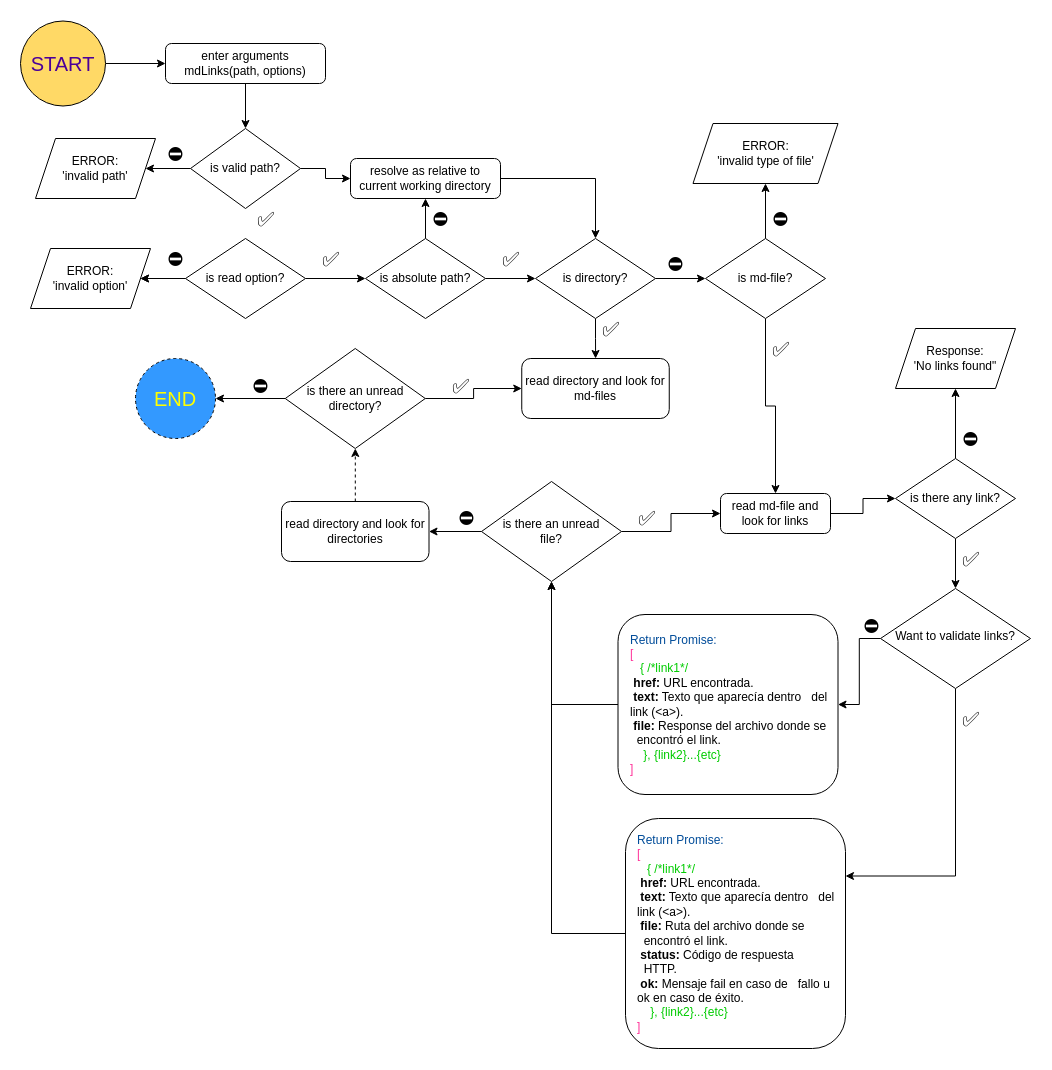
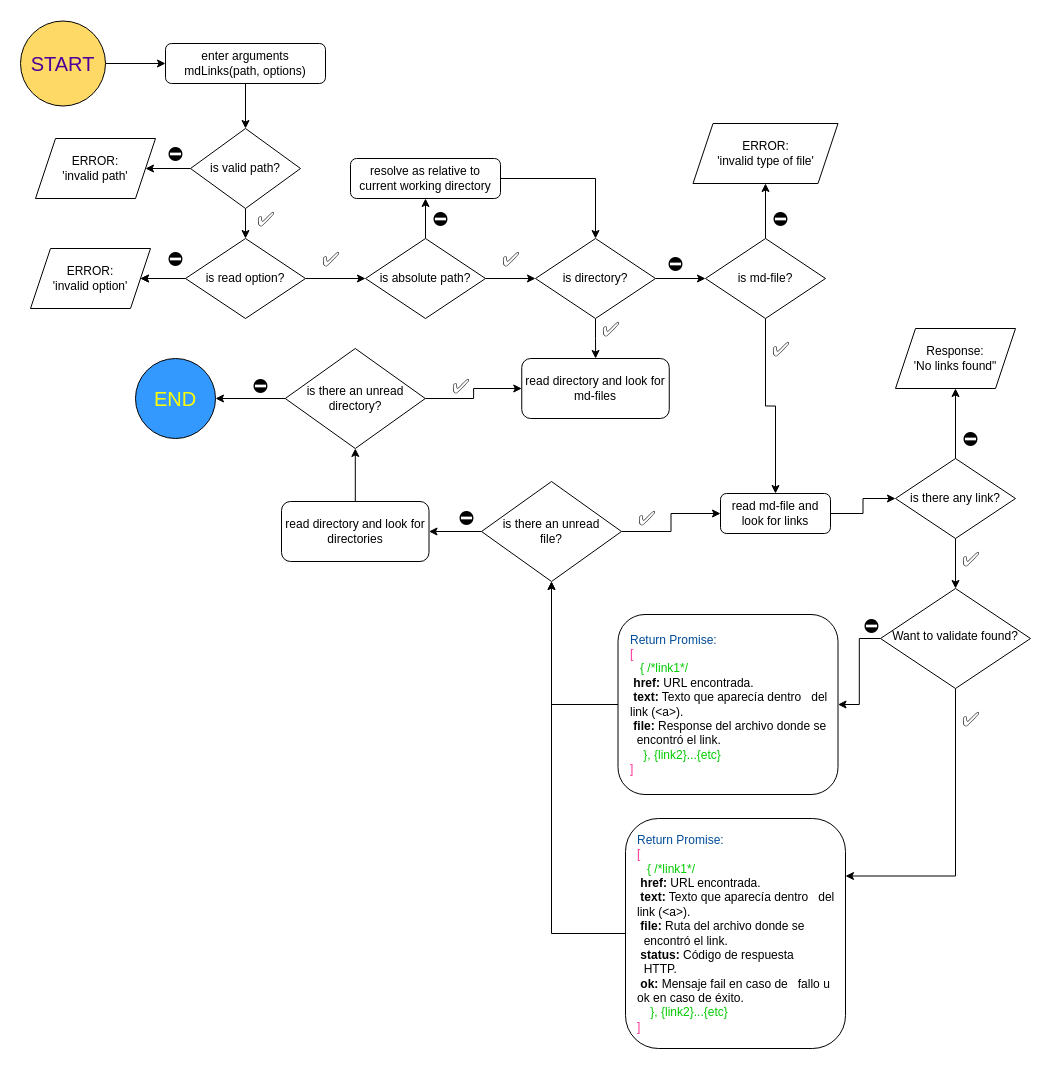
  <mxCell id="0" />
  <mxCell id="1" parent="0" />
  <mxCell id="2" value="" style="edgeStyle=orthogonalEdgeStyle;rounded=0;orthogonalLoop=1;jettySize=auto;html=1;" parent="1" source="3" target="17" edge="1"><mxGeometry relative="1" as="geometry" /></mxCell>
  <mxCell id="3" value="enter arguments&lt;br&gt;mdLinks(path, options)" style="rounded=1;whiteSpace=wrap;html=1;fontSize=12;glass=0;strokeWidth=1;shadow=0;" parent="1" vertex="1"><mxGeometry x="165" y="43" width="160" height="40" as="geometry" /></mxCell>
  <mxCell id="4" style="edgeStyle=orthogonalEdgeStyle;rounded=0;orthogonalLoop=1;jettySize=auto;html=1;fontSize=20;" parent="1" source="5" target="34" edge="1"><mxGeometry relative="1" as="geometry" /></mxCell>
  <mxCell id="5" value="resolve as relative to current working directory" style="rounded=1;whiteSpace=wrap;html=1;fontSize=12;glass=0;strokeWidth=1;shadow=0;" parent="1" vertex="1"><mxGeometry x="350" y="158" width="150" height="40" as="geometry" /></mxCell>
  <mxCell id="6" style="edgeStyle=orthogonalEdgeStyle;rounded=0;orthogonalLoop=1;jettySize=auto;html=1;entryX=0.5;entryY=1;entryDx=0;entryDy=0;fontSize=20;exitX=0;exitY=0.5;exitDx=0;exitDy=0;" parent="1" source="7" target="48" edge="1"><mxGeometry relative="1" as="geometry" /></mxCell>
  <mxCell id="7" value="&lt;font color=&quot;#004c99&quot;&gt;Return Promise:&lt;br&gt;&lt;/font&gt;&lt;font color=&quot;#ff3399&quot;&gt;[&lt;br&gt;&lt;/font&gt;&lt;font color=&quot;#00cc00&quot;&gt;&amp;nbsp; &amp;nbsp;{ /*link1*/&lt;br&gt;&lt;/font&gt;&lt;div&gt;&lt;span style=&quot;&quot;&gt; &lt;/span&gt;&lt;b&gt;&lt;span style=&quot;white-space: pre;&quot;&gt; &lt;/span&gt;href:&lt;/b&gt; URL encontrada.&lt;/div&gt;&lt;div&gt;&lt;span style=&quot;&quot;&gt; &lt;/span&gt;&lt;b&gt;&lt;span style=&quot;white-space: pre;&quot;&gt; &lt;/span&gt;text:&lt;/b&gt; Texto que aparecía dentro &lt;span style=&quot;white-space: pre;&quot;&gt; &lt;span style=&quot;white-space: pre;&quot;&gt; &lt;/span&gt;&lt;/span&gt;del link (&amp;lt;a&amp;gt;).&lt;/div&gt;&lt;div&gt;&lt;span style=&quot;&quot;&gt; &lt;/span&gt;&lt;b&gt;&lt;span style=&quot;white-space: pre;&quot;&gt; &lt;/span&gt;file: &lt;/b&gt;Ruta del archivo donde se &lt;span style=&quot;white-space: pre;&quot;&gt; &lt;span style=&quot;white-space: pre;&quot;&gt; &lt;/span&gt;&lt;/span&gt;encontró el link.&lt;/div&gt;&lt;div&gt;&lt;span style=&quot;&quot;&gt; &lt;/span&gt;&lt;b&gt;&lt;span style=&quot;white-space: pre;&quot;&gt; &lt;/span&gt;status:&lt;/b&gt; Código de respuesta &lt;span style=&quot;white-space: pre;&quot;&gt; &lt;span style=&quot;white-space: pre;&quot;&gt; &lt;/span&gt;&lt;/span&gt;HTTP.&lt;/div&gt;&lt;div&gt;&lt;span style=&quot;&quot;&gt; &lt;/span&gt;&lt;b&gt;&lt;span style=&quot;white-space: pre;&quot;&gt; &lt;/span&gt;ok:&lt;/b&gt; Mensaje fail en caso de &lt;span style=&quot;white-space: pre;&quot;&gt; &lt;span style=&quot;white-space: pre;&quot;&gt; &lt;/span&gt;&lt;/span&gt;fallo u ok en caso de éxito.&lt;/div&gt;&amp;nbsp; &amp;nbsp; &lt;font color=&quot;#00cc00&quot;&gt;}, {link2}...{etc}&lt;/font&gt;&lt;br&gt;&lt;font color=&quot;#ff3399&quot;&gt;]&lt;/font&gt;" style="rounded=1;whiteSpace=wrap;html=1;fontSize=12;glass=0;strokeWidth=1;shadow=0;align=left;labelPosition=center;verticalLabelPosition=middle;verticalAlign=middle;spacingLeft=10;spacingRight=10;" parent="1" vertex="1"><mxGeometry x="625" y="818" width="220" height="230" as="geometry" /></mxCell>
  <mxCell id="8" style="edgeStyle=orthogonalEdgeStyle;rounded=0;orthogonalLoop=1;jettySize=auto;html=1;entryX=0.5;entryY=1;entryDx=0;entryDy=0;fontSize=20;exitX=0;exitY=0.5;exitDx=0;exitDy=0;" parent="1" source="9" target="48" edge="1"><mxGeometry relative="1" as="geometry" /></mxCell>
  <mxCell id="9" value="&lt;font color=&quot;#004c99&quot;&gt;Return Promise:&lt;br&gt;&lt;/font&gt;&lt;font color=&quot;#ff3399&quot;&gt;[&lt;br&gt;&lt;/font&gt;&lt;font color=&quot;#00cc00&quot;&gt;&amp;nbsp; &amp;nbsp;{ /*link1*/&lt;br&gt;&lt;/font&gt;&lt;div&gt;&lt;span style=&quot;&quot;&gt; &lt;/span&gt;&lt;b&gt;&lt;span style=&quot;white-space: pre;&quot;&gt; &lt;/span&gt;href:&lt;/b&gt; URL encontrada.&lt;/div&gt;&lt;div&gt;&lt;span style=&quot;&quot;&gt; &lt;/span&gt;&lt;b&gt;&lt;span style=&quot;white-space: pre;&quot;&gt; &lt;/span&gt;text:&lt;/b&gt; Texto que aparecía dentro &lt;span style=&quot;white-space: pre;&quot;&gt; &lt;/span&gt;&lt;span style=&quot;white-space: pre;&quot;&gt; &lt;/span&gt;del link (&amp;lt;a&amp;gt;).&lt;/div&gt;&lt;div&gt;&lt;span style=&quot;&quot;&gt; &lt;/span&gt;&lt;b&gt;&lt;span style=&quot;white-space: pre;&quot;&gt; &lt;/span&gt;file: &lt;/b&gt;Response del archivo donde se &lt;span style=&quot;white-space: pre;&quot;&gt; &lt;/span&gt;&lt;span style=&quot;white-space: pre;&quot;&gt; &lt;/span&gt;encontró el link.&lt;/div&gt;&amp;nbsp; &amp;nbsp; &lt;font color=&quot;#00cc00&quot;&gt;}, {link2}...{etc}&lt;/font&gt;&lt;br&gt;&lt;font color=&quot;#ff3399&quot;&gt;]&lt;/font&gt;" style="rounded=1;whiteSpace=wrap;html=1;fontSize=12;glass=0;strokeWidth=1;shadow=0;align=left;labelPosition=center;verticalLabelPosition=middle;verticalAlign=middle;spacingLeft=10;spacingRight=10;" parent="1" vertex="1"><mxGeometry x="617.5" y="614" width="220" height="180" as="geometry" /></mxCell>
  <mxCell id="10" value="" style="edgeStyle=orthogonalEdgeStyle;rounded=0;orthogonalLoop=1;jettySize=auto;html=1;fontSize=20;" parent="1" source="12" target="9" edge="1"><mxGeometry relative="1" as="geometry" /></mxCell>
  <mxCell id="11" style="edgeStyle=orthogonalEdgeStyle;rounded=0;orthogonalLoop=1;jettySize=auto;html=1;entryX=1;entryY=0.25;entryDx=0;entryDy=0;fontSize=20;exitX=0.5;exitY=1;exitDx=0;exitDy=0;" parent="1" source="12" target="7" edge="1"><mxGeometry relative="1" as="geometry" /></mxCell>
- <mxCell id="12" value="Want to validate links?" style="rhombus;whiteSpace=wrap;html=1;shadow=0;fontFamily=Helvetica;fontSize=12;align=center;strokeWidth=1;spacing=6;spacingTop=-4;" parent="1" vertex="1"><mxGeometry x="880" y="588" width="150" height="100" as="geometry" /></mxCell>
+ <mxCell id="12" value="Want to validate found?" style="rhombus;whiteSpace=wrap;html=1;shadow=0;fontFamily=Helvetica;fontSize=12;align=center;strokeWidth=1;spacing=6;spacingTop=-4;" parent="1" vertex="1"><mxGeometry x="880" y="588" width="150" height="100" as="geometry" /></mxCell>
  <mxCell id="13" style="edgeStyle=orthogonalEdgeStyle;rounded=0;orthogonalLoop=1;jettySize=auto;html=1;fontFamily=Helvetica;fontSize=12;fontColor=#004C99;entryX=0;entryY=0.5;entryDx=0;entryDy=0;" parent="1" source="14" target="3" edge="1"><mxGeometry relative="1" as="geometry"><mxPoint x="165" y="88" as="targetPoint" /></mxGeometry></mxCell>
  <mxCell id="14" value="&lt;font color=&quot;#4c0099&quot; style=&quot;font-size: 20px;&quot;&gt;START&lt;/font&gt;" style="ellipse;whiteSpace=wrap;html=1;aspect=fixed;rounded=1;strokeColor=default;fontFamily=Helvetica;fontSize=12;fontColor=#004C99;fillColor=#FFD966;" parent="1" vertex="1"><mxGeometry x="20" y="20.5" width="85" height="85" as="geometry" /></mxCell>
  <mxCell id="15" value="" style="edgeStyle=orthogonalEdgeStyle;rounded=0;orthogonalLoop=1;jettySize=auto;html=1;" parent="1" source="17" target="18" edge="1"><mxGeometry relative="1" as="geometry" /></mxCell>
- <mxCell id="16" value="" style="edgeStyle=orthogonalEdgeStyle;rounded=0;orthogonalLoop=1;jettySize=auto;html=1;fontSize=20;" parent="1" source="17" target="5" edge="1"><mxGeometry relative="1" as="geometry" /></mxCell>
+ <mxCell id="16" value="" style="edgeStyle=orthogonalEdgeStyle;rounded=0;orthogonalLoop=1;jettySize=auto;html=1;fontSize=20;" parent="1" source="17" target="25" edge="1"><mxGeometry relative="1" as="geometry" /></mxCell>
  <mxCell id="17" value="is valid path?" style="rhombus;whiteSpace=wrap;html=1;" parent="1" vertex="1"><mxGeometry x="190" y="128" width="110" height="80" as="geometry" /></mxCell>
  <mxCell id="18" value="ERROR: &lt;br&gt;'invalid path'" style="shape=parallelogram;perimeter=parallelogramPerimeter;whiteSpace=wrap;html=1;fixedSize=1;" parent="1" vertex="1"><mxGeometry x="35" y="138" width="120" height="60" as="geometry" /></mxCell>
  <mxCell id="19" value="&lt;font style=&quot;font-size: 20px;&quot;&gt;⛔&lt;/font&gt;" style="text;html=1;align=center;verticalAlign=middle;resizable=0;points=[];autosize=1;strokeColor=none;fillColor=none;" parent="1" vertex="1"><mxGeometry x="150" y="133" width="50" height="40" as="geometry" /></mxCell>
  <mxCell id="20" value="&lt;font style=&quot;font-size: 20px;&quot;&gt;✅&lt;/font&gt;" style="text;html=1;align=center;verticalAlign=middle;resizable=0;points=[];autosize=1;strokeColor=none;fillColor=none;" parent="1" vertex="1"><mxGeometry x="240" y="198" width="50" height="40" as="geometry" /></mxCell>
  <mxCell id="21" value="&lt;font style=&quot;font-size: 20px;&quot;&gt;⛔&lt;/font&gt;" style="text;html=1;align=center;verticalAlign=middle;resizable=0;points=[];autosize=1;strokeColor=none;fillColor=none;" parent="1" vertex="1"><mxGeometry x="150" y="238" width="50" height="40" as="geometry" /></mxCell>
  <mxCell id="22" value="" style="edgeStyle=orthogonalEdgeStyle;rounded=0;orthogonalLoop=1;jettySize=auto;html=1;fontSize=20;" parent="1" source="25" target="26" edge="1"><mxGeometry relative="1" as="geometry" /></mxCell>
  <mxCell id="23" value="" style="edgeStyle=orthogonalEdgeStyle;rounded=0;orthogonalLoop=1;jettySize=auto;html=1;fontSize=20;" parent="1" source="25" target="29" edge="1"><mxGeometry relative="1" as="geometry" /></mxCell>
  <mxCell id="24" value="" style="edgeStyle=orthogonalEdgeStyle;rounded=0;orthogonalLoop=1;jettySize=auto;html=1;fontSize=20;" parent="1" source="25" target="26" edge="1"><mxGeometry relative="1" as="geometry" /></mxCell>
  <mxCell id="25" value="is read option?" style="rhombus;whiteSpace=wrap;html=1;shadow=0;fontFamily=Helvetica;fontSize=12;align=center;strokeWidth=1;spacing=6;spacingTop=0;perimeterSpacing=0;spacingLeft=5;spacingRight=5;" parent="1" vertex="1"><mxGeometry x="185" y="238" width="120" height="80" as="geometry" /></mxCell>
  <mxCell id="26" value="ERROR: &lt;br&gt;'invalid option'" style="shape=parallelogram;perimeter=parallelogramPerimeter;whiteSpace=wrap;html=1;fixedSize=1;" parent="1" vertex="1"><mxGeometry x="30" y="248" width="120" height="60" as="geometry" /></mxCell>
  <mxCell id="27" value="" style="edgeStyle=orthogonalEdgeStyle;rounded=0;orthogonalLoop=1;jettySize=auto;html=1;fontSize=20;" parent="1" source="29" target="5" edge="1"><mxGeometry relative="1" as="geometry" /></mxCell>
  <mxCell id="28" value="" style="edgeStyle=orthogonalEdgeStyle;rounded=0;orthogonalLoop=1;jettySize=auto;html=1;fontSize=20;" parent="1" source="29" target="34" edge="1"><mxGeometry relative="1" as="geometry" /></mxCell>
  <mxCell id="29" value="is absolute path?" style="rhombus;whiteSpace=wrap;html=1;shadow=0;fontFamily=Helvetica;fontSize=12;align=center;strokeWidth=1;spacing=6;spacingTop=0;perimeterSpacing=0;spacingLeft=5;spacingRight=5;" parent="1" vertex="1"><mxGeometry x="365" y="238" width="120" height="80" as="geometry" /></mxCell>
  <mxCell id="30" value="&lt;font style=&quot;font-size: 20px;&quot;&gt;✅&lt;/font&gt;" style="text;html=1;align=center;verticalAlign=middle;resizable=0;points=[];autosize=1;strokeColor=none;fillColor=none;" parent="1" vertex="1"><mxGeometry x="305" y="238" width="50" height="40" as="geometry" /></mxCell>
  <mxCell id="31" value="&lt;font style=&quot;font-size: 20px;&quot;&gt;⛔&lt;/font&gt;" style="text;html=1;align=center;verticalAlign=middle;resizable=0;points=[];autosize=1;strokeColor=none;fillColor=none;" parent="1" vertex="1"><mxGeometry x="415" y="198" width="50" height="40" as="geometry" /></mxCell>
  <mxCell id="32" value="" style="edgeStyle=orthogonalEdgeStyle;rounded=0;orthogonalLoop=1;jettySize=auto;html=1;fontSize=20;" parent="1" source="34" target="38" edge="1"><mxGeometry relative="1" as="geometry" /></mxCell>
  <mxCell id="33" value="" style="edgeStyle=orthogonalEdgeStyle;rounded=0;orthogonalLoop=1;jettySize=auto;html=1;fontSize=20;" parent="1" source="34" target="45" edge="1"><mxGeometry relative="1" as="geometry" /></mxCell>
  <mxCell id="34" value="is directory?" style="rhombus;whiteSpace=wrap;html=1;shadow=0;fontFamily=Helvetica;fontSize=12;align=center;strokeWidth=1;spacing=6;spacingTop=0;perimeterSpacing=0;spacingLeft=5;spacingRight=5;" parent="1" vertex="1"><mxGeometry x="535" y="238" width="120" height="80" as="geometry" /></mxCell>
  <mxCell id="35" value="&lt;font style=&quot;font-size: 20px;&quot;&gt;✅&lt;/font&gt;" style="text;html=1;align=center;verticalAlign=middle;resizable=0;points=[];autosize=1;strokeColor=none;fillColor=none;" parent="1" vertex="1"><mxGeometry x="485" y="238" width="50" height="40" as="geometry" /></mxCell>
  <mxCell id="36" value="" style="edgeStyle=orthogonalEdgeStyle;rounded=0;orthogonalLoop=1;jettySize=auto;html=1;fontSize=20;" parent="1" source="38" target="39" edge="1"><mxGeometry relative="1" as="geometry" /></mxCell>
  <mxCell id="37" style="edgeStyle=orthogonalEdgeStyle;rounded=0;orthogonalLoop=1;jettySize=auto;html=1;entryX=0.5;entryY=0;entryDx=0;entryDy=0;fontSize=20;" parent="1" source="38" target="44" edge="1"><mxGeometry relative="1" as="geometry" /></mxCell>
  <mxCell id="38" value="is md-file?" style="rhombus;whiteSpace=wrap;html=1;shadow=0;fontFamily=Helvetica;fontSize=12;align=center;strokeWidth=1;spacing=6;spacingTop=0;perimeterSpacing=0;spacingLeft=5;spacingRight=5;" parent="1" vertex="1"><mxGeometry x="705" y="238" width="120" height="80" as="geometry" /></mxCell>
  <mxCell id="39" value="ERROR: &lt;br&gt;'invalid type of file'" style="shape=parallelogram;perimeter=parallelogramPerimeter;whiteSpace=wrap;html=1;fixedSize=1;" parent="1" vertex="1"><mxGeometry x="692.5" y="123" width="145" height="60" as="geometry" /></mxCell>
  <mxCell id="40" value="" style="edgeStyle=orthogonalEdgeStyle;rounded=0;orthogonalLoop=1;jettySize=auto;html=1;fontSize=20;" parent="1" source="42" target="50" edge="1"><mxGeometry relative="1" as="geometry" /></mxCell>
  <mxCell id="41" value="" style="edgeStyle=orthogonalEdgeStyle;rounded=0;orthogonalLoop=1;jettySize=auto;html=1;fontSize=20;entryX=0.5;entryY=0;entryDx=0;entryDy=0;" parent="1" source="42" target="12" edge="1"><mxGeometry relative="1" as="geometry"><mxPoint x="955" y="618" as="targetPoint" /></mxGeometry></mxCell>
  <mxCell id="42" value="is there any link?" style="rhombus;whiteSpace=wrap;html=1;shadow=0;fontFamily=Helvetica;fontSize=12;align=center;strokeWidth=1;spacing=6;spacingTop=0;perimeterSpacing=0;spacingLeft=5;spacingRight=5;" parent="1" vertex="1"><mxGeometry x="895" y="458" width="120" height="80" as="geometry" /></mxCell>
  <mxCell id="43" value="" style="edgeStyle=orthogonalEdgeStyle;rounded=0;orthogonalLoop=1;jettySize=auto;html=1;fontSize=20;" parent="1" source="44" target="42" edge="1"><mxGeometry relative="1" as="geometry" /></mxCell>
  <mxCell id="44" value="read md-file and look for links" style="rounded=1;whiteSpace=wrap;html=1;fontSize=12;glass=0;strokeWidth=1;shadow=0;" parent="1" vertex="1"><mxGeometry x="720" y="493" width="110" height="40" as="geometry" /></mxCell>
  <mxCell id="45" value="read directory and look for md-files" style="rounded=1;whiteSpace=wrap;html=1;fontSize=12;glass=0;strokeWidth=1;shadow=0;" parent="1" vertex="1"><mxGeometry x="521.25" y="358" width="147.5" height="60" as="geometry" /></mxCell>
  <mxCell id="46" style="edgeStyle=orthogonalEdgeStyle;rounded=0;orthogonalLoop=1;jettySize=auto;html=1;fontSize=20;" parent="1" source="48" target="44" edge="1"><mxGeometry relative="1" as="geometry" /></mxCell>
  <mxCell id="47" value="" style="edgeStyle=orthogonalEdgeStyle;rounded=0;orthogonalLoop=1;jettySize=auto;html=1;fontSize=20;" parent="1" source="48" target="52" edge="1"><mxGeometry relative="1" as="geometry" /></mxCell>
  <mxCell id="48" value="is there an unread file?" style="rhombus;whiteSpace=wrap;html=1;shadow=0;fontFamily=Helvetica;fontSize=12;align=center;strokeWidth=1;spacing=6;spacingTop=0;perimeterSpacing=0;spacingLeft=5;spacingRight=5;" parent="1" vertex="1"><mxGeometry x="481" y="481" width="140" height="100" as="geometry" /></mxCell>
  <mxCell id="49" value="&lt;font style=&quot;font-size: 20px;&quot;&gt;⛔&lt;/font&gt;" style="text;html=1;align=center;verticalAlign=middle;resizable=0;points=[];autosize=1;strokeColor=none;fillColor=none;" parent="1" vertex="1"><mxGeometry x="650" y="243" width="50" height="40" as="geometry" /></mxCell>
  <mxCell id="50" value="Response:&lt;br&gt;'No links found&quot;" style="shape=parallelogram;perimeter=parallelogramPerimeter;whiteSpace=wrap;html=1;fixedSize=1;shadow=0;strokeWidth=1;spacing=6;spacingTop=0;spacingLeft=5;spacingRight=5;" parent="1" vertex="1"><mxGeometry x="895" y="328" width="120" height="60" as="geometry" /></mxCell>
- <mxCell id="51" value="" style="edgeStyle=orthogonalEdgeStyle;rounded=0;orthogonalLoop=1;jettySize=auto;html=1;fontSize=20;dashed=1;" parent="1" source="52" target="64" edge="1"><mxGeometry relative="1" as="geometry" /></mxCell>
+ <mxCell id="51" value="" style="edgeStyle=orthogonalEdgeStyle;rounded=0;orthogonalLoop=1;jettySize=auto;html=1;fontSize=20;" parent="1" source="52" target="64" edge="1"><mxGeometry relative="1" as="geometry" /></mxCell>
  <mxCell id="52" value="read directory and look for directories" style="rounded=1;whiteSpace=wrap;html=1;fontSize=12;glass=0;strokeWidth=1;shadow=0;" parent="1" vertex="1"><mxGeometry x="281" y="501" width="147.5" height="60" as="geometry" /></mxCell>
  <mxCell id="53" value="&lt;font style=&quot;font-size: 20px;&quot;&gt;⛔&lt;/font&gt;" style="text;html=1;align=center;verticalAlign=middle;resizable=0;points=[];autosize=1;strokeColor=none;fillColor=none;" parent="1" vertex="1"><mxGeometry x="755" y="198" width="50" height="40" as="geometry" /></mxCell>
  <mxCell id="54" value="&lt;font style=&quot;font-size: 20px;&quot;&gt;✅&lt;/font&gt;" style="text;html=1;align=center;verticalAlign=middle;resizable=0;points=[];autosize=1;strokeColor=none;fillColor=none;" parent="1" vertex="1"><mxGeometry x="755" y="328" width="50" height="40" as="geometry" /></mxCell>
  <mxCell id="55" value="&lt;font style=&quot;font-size: 20px;&quot;&gt;✅&lt;/font&gt;" style="text;html=1;align=center;verticalAlign=middle;resizable=0;points=[];autosize=1;strokeColor=none;fillColor=none;" parent="1" vertex="1"><mxGeometry x="585" y="308" width="50" height="40" as="geometry" /></mxCell>
  <mxCell id="56" value="&lt;font style=&quot;font-size: 20px;&quot;&gt;✅&lt;/font&gt;" style="text;html=1;align=center;verticalAlign=middle;resizable=0;points=[];autosize=1;strokeColor=none;fillColor=none;" parent="1" vertex="1"><mxGeometry x="945" y="538" width="50" height="40" as="geometry" /></mxCell>
  <mxCell id="57" value="&lt;font style=&quot;font-size: 20px;&quot;&gt;⛔&lt;/font&gt;" style="text;html=1;align=center;verticalAlign=middle;resizable=0;points=[];autosize=1;strokeColor=none;fillColor=none;" parent="1" vertex="1"><mxGeometry x="945" y="418" width="50" height="40" as="geometry" /></mxCell>
  <mxCell id="58" value="&lt;font style=&quot;font-size: 20px;&quot;&gt;⛔&lt;/font&gt;" style="text;html=1;align=center;verticalAlign=middle;resizable=0;points=[];autosize=1;strokeColor=none;fillColor=none;" parent="1" vertex="1"><mxGeometry x="846" y="605" width="50" height="40" as="geometry" /></mxCell>
  <mxCell id="59" value="&lt;font style=&quot;font-size: 20px;&quot;&gt;✅&lt;/font&gt;" style="text;html=1;align=center;verticalAlign=middle;resizable=0;points=[];autosize=1;strokeColor=none;fillColor=none;" parent="1" vertex="1"><mxGeometry x="945" y="698" width="50" height="40" as="geometry" /></mxCell>
  <mxCell id="60" value="&lt;font style=&quot;font-size: 20px;&quot;&gt;✅&lt;/font&gt;" style="text;html=1;align=center;verticalAlign=middle;resizable=0;points=[];autosize=1;strokeColor=none;fillColor=none;" parent="1" vertex="1"><mxGeometry x="621" y="497" width="50" height="40" as="geometry" /></mxCell>
  <mxCell id="61" value="&lt;font style=&quot;font-size: 20px;&quot;&gt;⛔&lt;/font&gt;" style="text;html=1;align=center;verticalAlign=middle;resizable=0;points=[];autosize=1;strokeColor=none;fillColor=none;" parent="1" vertex="1"><mxGeometry x="441" y="497" width="50" height="40" as="geometry" /></mxCell>
  <mxCell id="62" value="" style="edgeStyle=orthogonalEdgeStyle;rounded=0;orthogonalLoop=1;jettySize=auto;html=1;fontSize=20;" parent="1" source="64" target="45" edge="1"><mxGeometry relative="1" as="geometry" /></mxCell>
  <mxCell id="63" value="" style="edgeStyle=orthogonalEdgeStyle;rounded=0;orthogonalLoop=1;jettySize=auto;html=1;fontSize=20;" parent="1" source="64" target="65" edge="1"><mxGeometry relative="1" as="geometry" /></mxCell>
  <mxCell id="64" value="is there an unread directory?" style="rhombus;whiteSpace=wrap;html=1;shadow=0;fontFamily=Helvetica;fontSize=12;align=center;strokeWidth=1;spacing=6;spacingTop=0;perimeterSpacing=0;spacingLeft=5;spacingRight=5;" parent="1" vertex="1"><mxGeometry x="284.75" y="348" width="140" height="100" as="geometry" /></mxCell>
- <mxCell id="65" value="&lt;font color=&quot;#ffff00&quot; style=&quot;font-size: 20px;&quot;&gt;END&lt;/font&gt;" style="ellipse;whiteSpace=wrap;html=1;shadow=0;strokeWidth=1;spacing=6;spacingTop=0;spacingLeft=5;spacingRight=5;fillColor=#3399FF;fontSize=20;dashed=1;" parent="1" vertex="1"><mxGeometry x="135" y="358" width="80" height="80" as="geometry" /></mxCell>
+ <mxCell id="65" value="&lt;font color=&quot;#ffff00&quot; style=&quot;font-size: 20px;&quot;&gt;END&lt;/font&gt;" style="ellipse;whiteSpace=wrap;html=1;shadow=0;strokeWidth=1;spacing=6;spacingTop=0;spacingLeft=5;spacingRight=5;fillColor=#3399FF;fontSize=20;" parent="1" vertex="1"><mxGeometry x="135" y="358" width="80" height="80" as="geometry" /></mxCell>
  <mxCell id="66" value="&lt;font style=&quot;font-size: 20px;&quot;&gt;⛔&lt;/font&gt;" style="text;html=1;align=center;verticalAlign=middle;resizable=0;points=[];autosize=1;strokeColor=none;fillColor=none;" parent="1" vertex="1"><mxGeometry x="234.75" y="365" width="50" height="40" as="geometry" /></mxCell>
  <mxCell id="67" value="&lt;font style=&quot;font-size: 20px;&quot;&gt;✅&lt;/font&gt;" style="text;html=1;align=center;verticalAlign=middle;resizable=0;points=[];autosize=1;strokeColor=none;fillColor=none;" parent="1" vertex="1"><mxGeometry x="435" y="365" width="50" height="40" as="geometry" /></mxCell>
